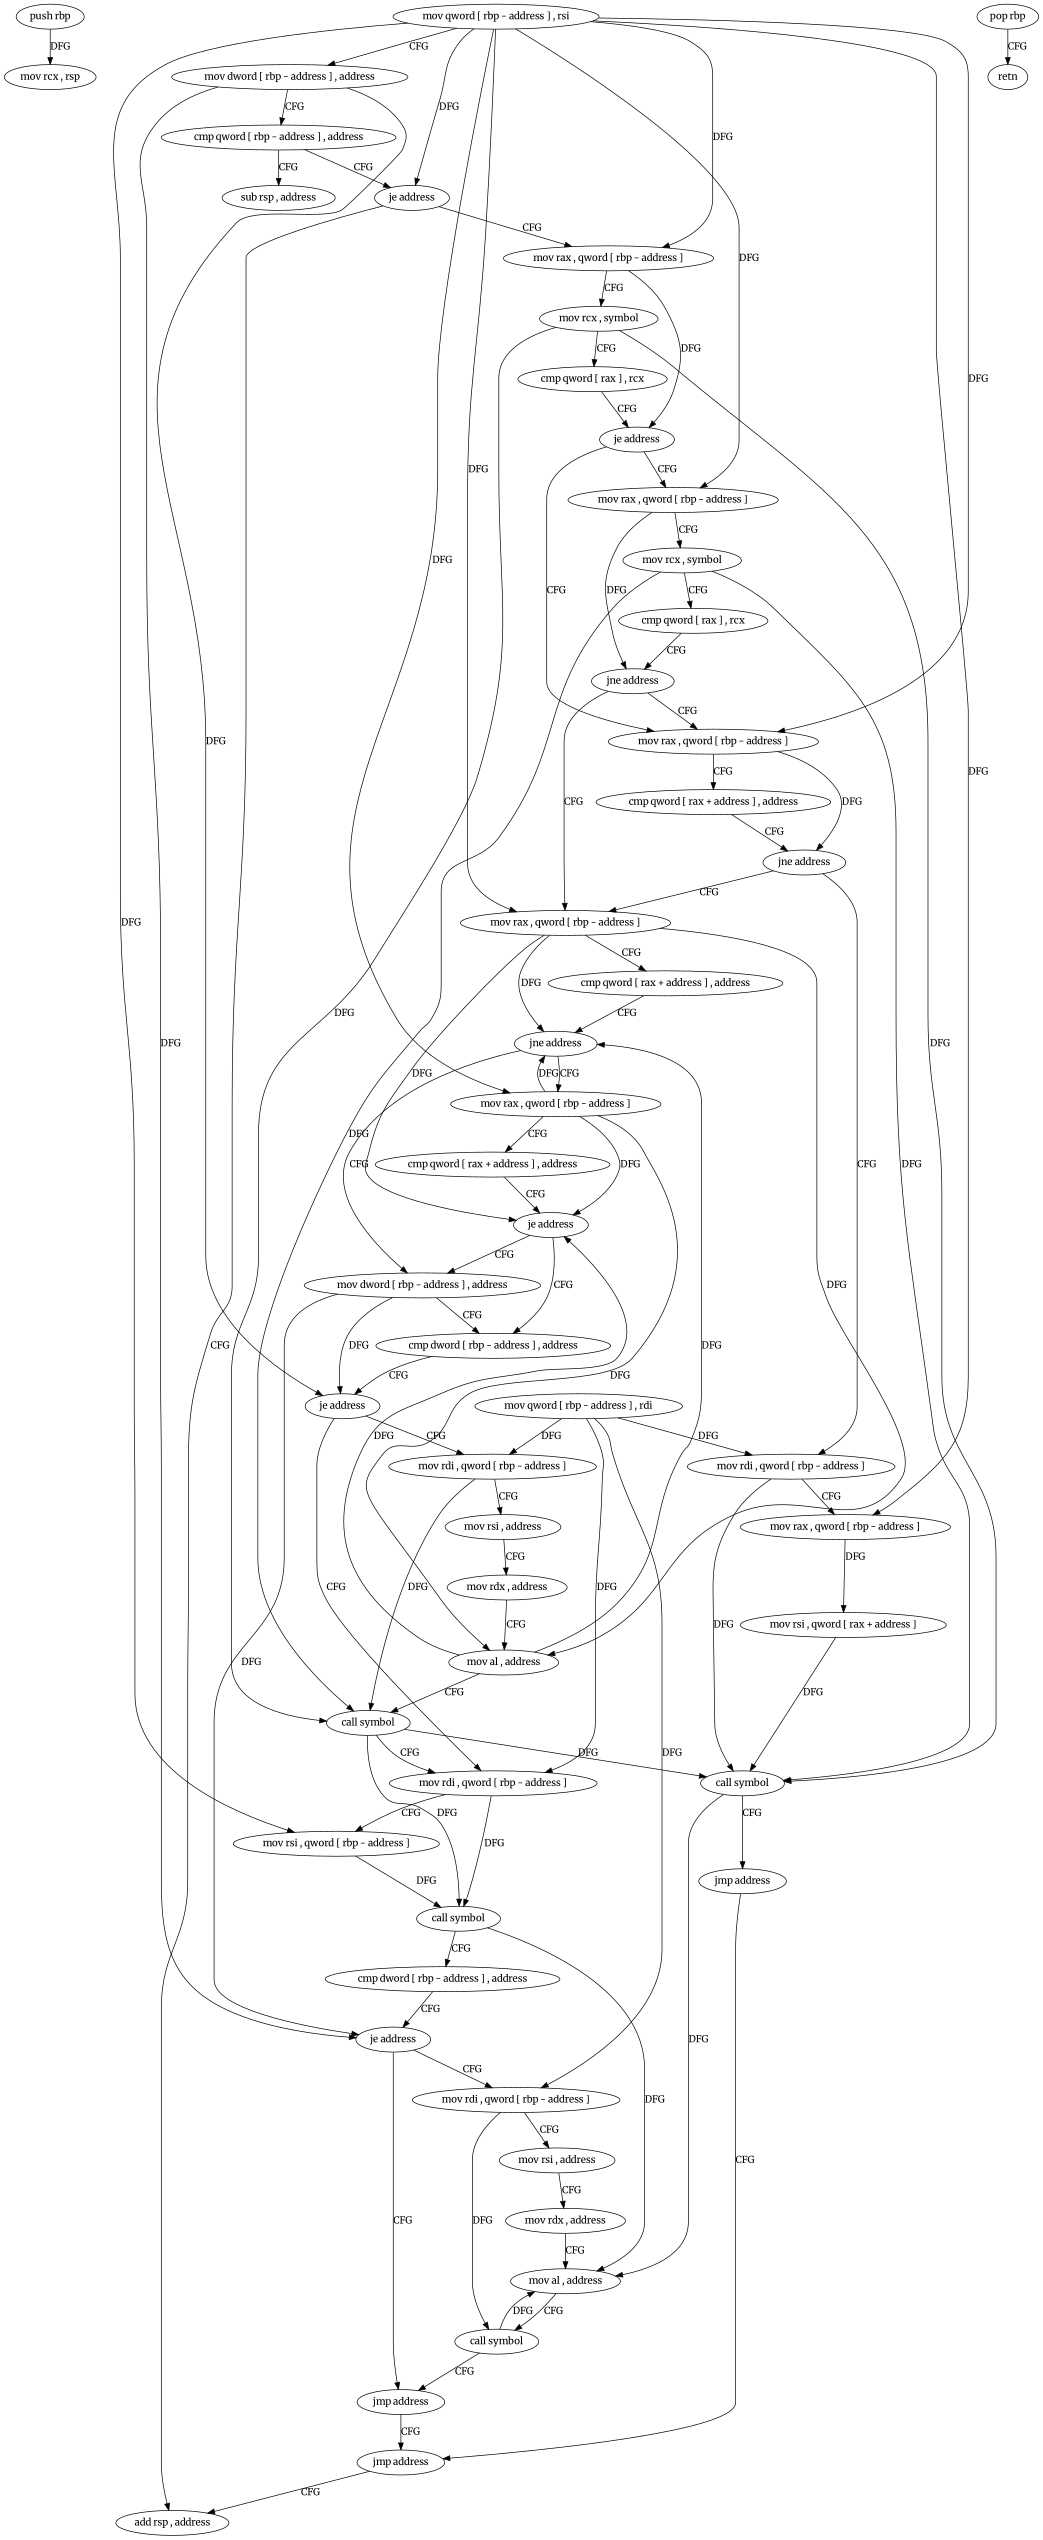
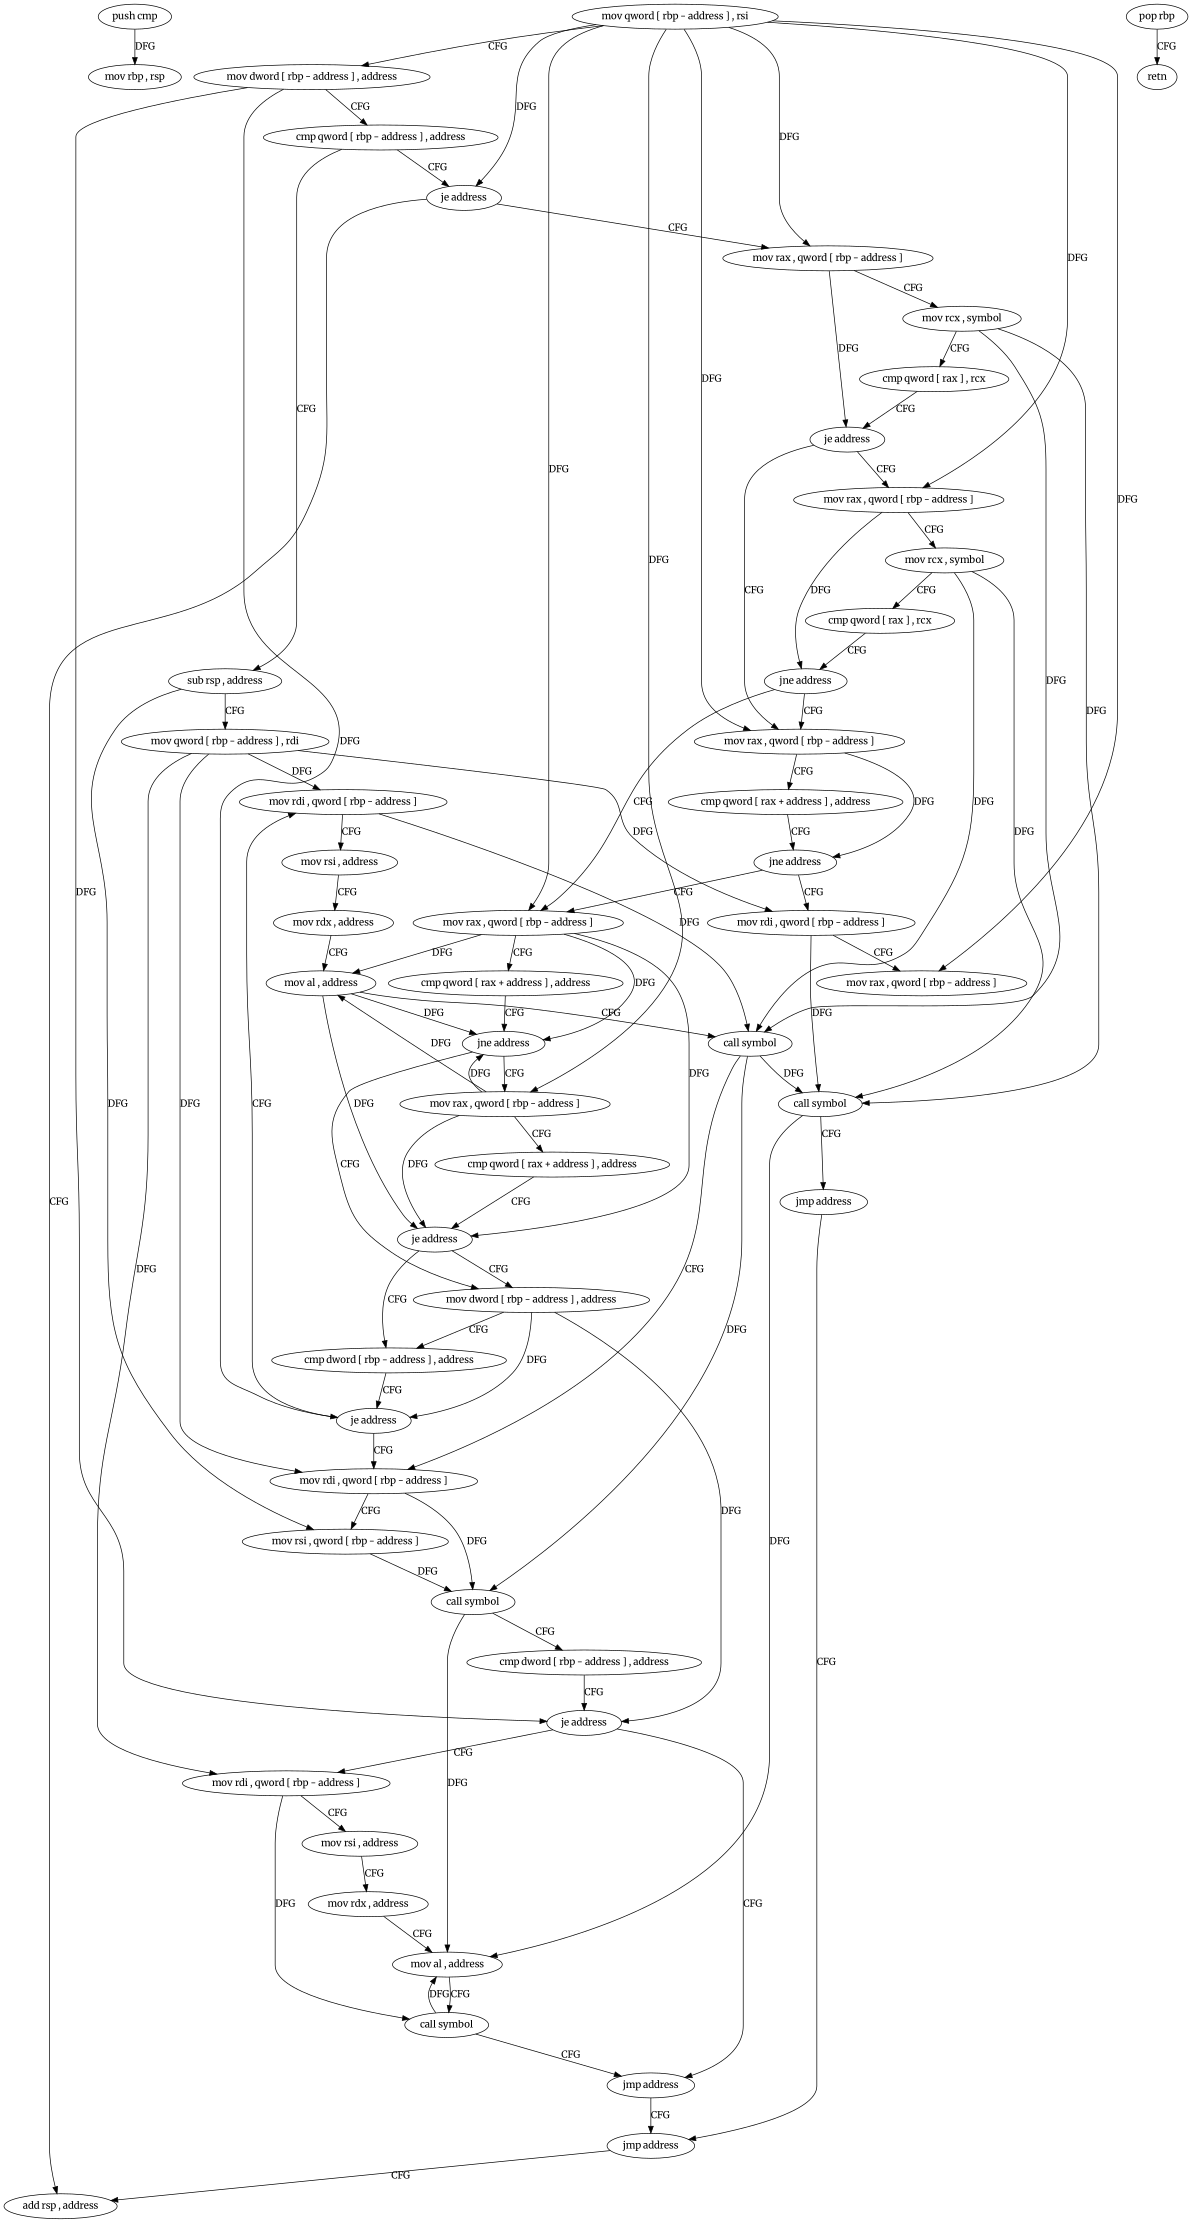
  digraph {
    fontname=Merriweather
    node [fontname=Merriweather]
    edge [fontname=Merriweather]
-   n1 [label="push rbp"]
-   n2 [label="mov rcx , rsp"]
+   n1 [label="push cmp"]
+   n2 [label="mov rbp , rsp"]
    n3 [label="sub rsp , address"]
    n4 [label="mov qword [ rbp - address ] , rdi"]
    n5 [label="mov rdi , qword [ rbp - address ]"]
    n6 [label="mov rdi , qword [ rbp - address ]"]
    n7 [label="mov rdi , qword [ rbp - address ]"]
    n8 [label="mov rdi , qword [ rbp - address ]"]
    n9 [label="mov qword [ rbp - address ] , rsi"]
    n10 [label="mov dword [ rbp - address ] , address"]
    n11 [label="je address"]
    n12 [label="mov rax , qword [ rbp - address ]"]
    n13 [label="mov rax , qword [ rbp - address ]"]
    n14 [label="mov rax , qword [ rbp - address ]"]
    n15 [label="mov rax , qword [ rbp - address ]"]
    n16 [label="mov rax , qword [ rbp - address ]"]
    n17 [label="mov rax , qword [ rbp - address ]"]
    n18 [label="mov rsi , qword [ rbp - address ]"]
    n19 [label="call symbol"]
    n20 [label="call symbol"]
    n21 [label="mov rsi , address"]
    n22 [label="call symbol"]
    n23 [label="call symbol"]
    n24 [label="mov rsi , address"]
    n25 [label="cmp qword [ rbp - address ] , address"]
    n26 [label="je address"]
    n27 [label="je address"]
    n28 [label="add rsp , address"]
    n29 [label="mov rcx , symbol"]
    n30 [label="je address"]
    n31 [label="cmp qword [ rax + address ] , address"]
    n32 [label="jne address"]
    n33 [label="mov rcx , symbol"]
    n34 [label="jne address"]
    n35 [label="cmp qword [ rax + address ] , address"]
    n36 [label="jne address"]
    n37 [label="je address"]
    n38 [label="mov al , address"]
    n39 [label="cmp qword [ rax + address ] , address"]
-   n40 [label="mov rsi , qword [ rax + address ]"]
    n41 [label="jmp address"]
    n42 [label="pop rbp"]
    n43 [label=retn]
    n44 [label="cmp qword [ rax ] , rcx"]
    n45 [label="jmp address"]
    n46 [label="mov al , address"]
    n47 [label="cmp qword [ rax ] , rcx"]
    n48 [label="mov dword [ rbp - address ] , address"]
    n49 [label="cmp dword [ rbp - address ] , address"]
    n50 [label="jmp address"]
    n51 [label="cmp dword [ rbp - address ] , address"]
    n52 [label="mov rdx , address"]
    n53 [label="mov rdx , address"]
    n1 -> n2 [label=DFG]
+   n3 -> n4 [label=CFG]
    n4 -> n5 [label=DFG]
    n4 -> n6 [label=DFG]
    n4 -> n7 [label=DFG]
    n4 -> n8 [label=DFG]
    n5 -> n17 [label=CFG]
    n5 -> n19 [label=DFG]
    n6 -> n18 [label=CFG]
    n6 -> n20 [label=DFG]
    n7 -> n21 [label=CFG]
    n7 -> n22 [label=DFG]
    n8 -> n23 [label=DFG]
    n8 -> n24 [label=CFG]
    n9 -> n10 [label=CFG]
    n9 -> n11 [label=DFG]
    n9 -> n12 [label=DFG]
    n9 -> n13 [label=DFG]
    n9 -> n14 [label=DFG]
    n9 -> n15 [label=DFG]
    n9 -> n16 [label=DFG]
    n9 -> n17 [label=DFG]
-   n9 -> n18 [label=DFG]
+   n3 -> n18 [label=DFG]
    n10 -> n25 [label=CFG]
    n10 -> n26 [label=DFG]
    n10 -> n27 [label=DFG]
    n11 -> n12 [label=CFG]
    n11 -> n28 [label=CFG]
    n12 -> n29 [label=CFG]
    n12 -> n30 [label=DFG]
    n13 -> n31 [label=CFG]
    n13 -> n32 [label=DFG]
    n14 -> n33 [label=CFG]
    n14 -> n34 [label=DFG]
    n15 -> n35 [label=CFG]
    n15 -> n36 [label=DFG]
    n15 -> n37 [label=DFG]
    n15 -> n38 [label=DFG]
    n16 -> n36 [label=DFG]
    n16 -> n37 [label=DFG]
    n16 -> n38 [label=DFG]
    n16 -> n39 [label=CFG]
-   n17 -> n40 [label=DFG]
    n18 -> n20 [label=DFG]
    n19 -> n45 [label=CFG]
    n19 -> n46 [label=DFG]
    n20 -> n46 [label=DFG]
    n20 -> n51 [label=CFG]
    n21 -> n52 [label=CFG]
    n22 -> n41 [label=CFG]
    n22 -> n46 [label=DFG]
    n23 -> n6 [label=CFG]
    n23 -> n19 [label=DFG]
    n23 -> n20 [label=DFG]
    n24 -> n53 [label=CFG]
    n25 -> n3 [label=CFG]
    n25 -> n11 [label=CFG]
    n26 -> n7 [label=CFG]
    n26 -> n41 [label=CFG]
    n27 -> n6 [label=CFG]
    n27 -> n8 [label=CFG]
    n29 -> n19 [label=DFG]
    n29 -> n23 [label=DFG]
    n29 -> n44 [label=CFG]
    n30 -> n13 [label=CFG]
    n30 -> n14 [label=CFG]
    n31 -> n32 [label=CFG]
    n32 -> n5 [label=CFG]
    n32 -> n15 [label=CFG]
    n33 -> n19 [label=DFG]
    n33 -> n23 [label=DFG]
    n33 -> n47 [label=CFG]
    n34 -> n13 [label=CFG]
    n34 -> n15 [label=CFG]
    n35 -> n36 [label=CFG]
    n36 -> n16 [label=CFG]
    n36 -> n48 [label=CFG]
    n37 -> n48 [label=CFG]
    n37 -> n49 [label=CFG]
    n38 -> n23 [label=CFG]
    n38 -> n36 [label=DFG]
    n38 -> n37 [label=DFG]
    n39 -> n37 [label=CFG]
-   n40 -> n19 [label=DFG]
    n41 -> n50 [label=CFG]
    n42 -> n43 [label=CFG]
    n44 -> n30 [label=CFG]
    n45 -> n50 [label=CFG]
    n46 -> n22 [label=CFG]
    n47 -> n34 [label=CFG]
    n48 -> n26 [label=DFG]
    n48 -> n27 [label=DFG]
    n48 -> n49 [label=CFG]
    n49 -> n27 [label=CFG]
    n50 -> n28 [label=CFG]
    n51 -> n26 [label=CFG]
    n52 -> n46 [label=CFG]
    n53 -> n38 [label=CFG]
  }
